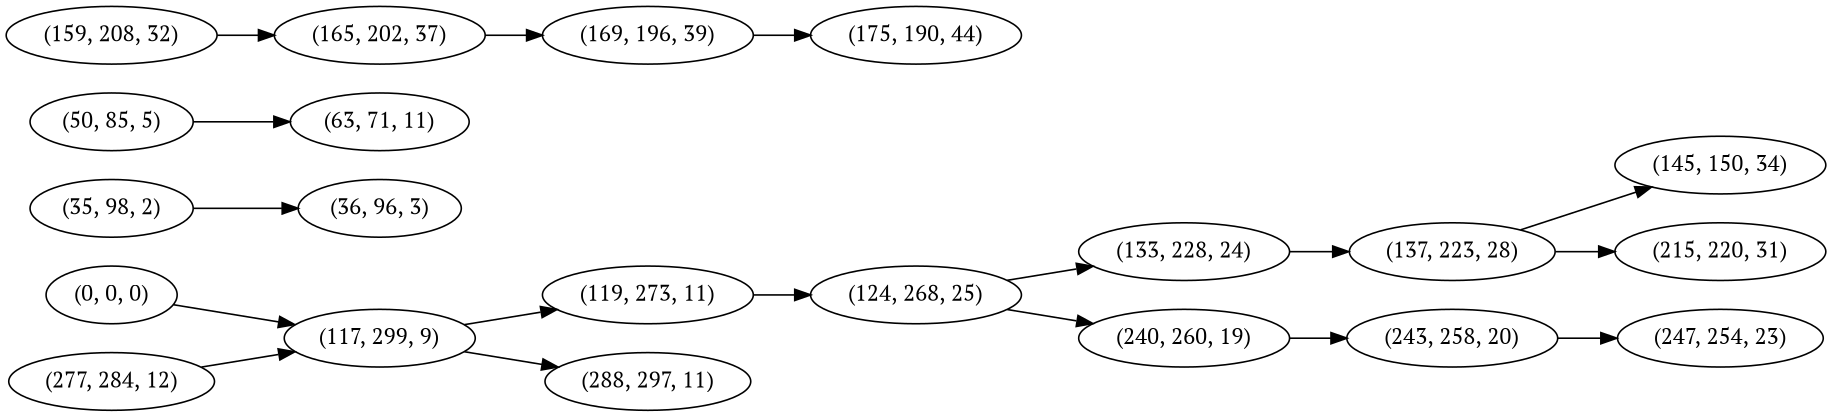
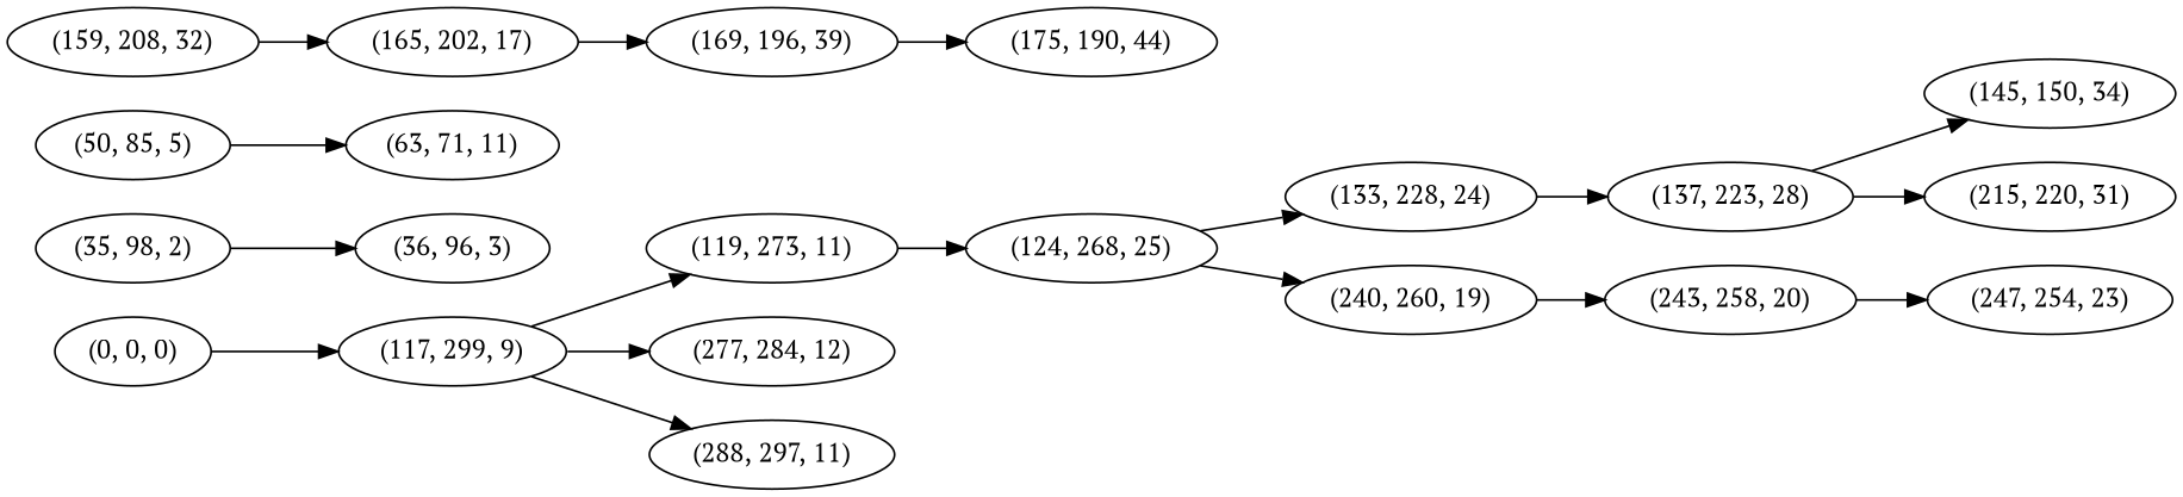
  digraph {
    fontname="PT Serif"
    rankdir=LR
    node [fontname="PT Serif"]
    edge [fontname="PT Serif"]
    "(0, 0, 0)"
    "(117, 299, 9)"
    "(119, 273, 11)"
    "(277, 284, 12)"
    "(288, 297, 11)"
    "(35, 98, 2)"
    "(36, 96, 3)"
    "(50, 85, 5)"
    "(63, 71, 11)"
    n10 [label="(124, 268, 25)"]
    "(133, 228, 24)"
    "(240, 260, 19)"
    "(137, 223, 28)"
    "(243, 258, 20)"
    "(145, 150, 34)"
    "(215, 220, 31)"
    "(159, 208, 32)"
-   "(165, 202, 37)"
+   "(165, 202, 37)" [label="(165, 202, 17)"]
    "(169, 196, 39)"
    "(175, 190, 44)"
    "(247, 254, 23)"
    "(0, 0, 0)" -> "(117, 299, 9)"
    "(117, 299, 9)" -> "(119, 273, 11)"
-   "(277, 284, 12)" -> "(117, 299, 9)"
+   "(117, 299, 9)" -> "(277, 284, 12)"
    "(117, 299, 9)" -> "(288, 297, 11)"
    "(119, 273, 11)" -> n10
    "(35, 98, 2)" -> "(36, 96, 3)"
    "(50, 85, 5)" -> "(63, 71, 11)"
    n10 -> "(133, 228, 24)"
    n10 -> "(240, 260, 19)"
    "(133, 228, 24)" -> "(137, 223, 28)"
    "(240, 260, 19)" -> "(243, 258, 20)"
    "(137, 223, 28)" -> "(145, 150, 34)"
    "(137, 223, 28)" -> "(215, 220, 31)"
    "(243, 258, 20)" -> "(247, 254, 23)"
    "(159, 208, 32)" -> "(165, 202, 37)"
    "(165, 202, 37)" -> "(169, 196, 39)"
    "(169, 196, 39)" -> "(175, 190, 44)"
  }
